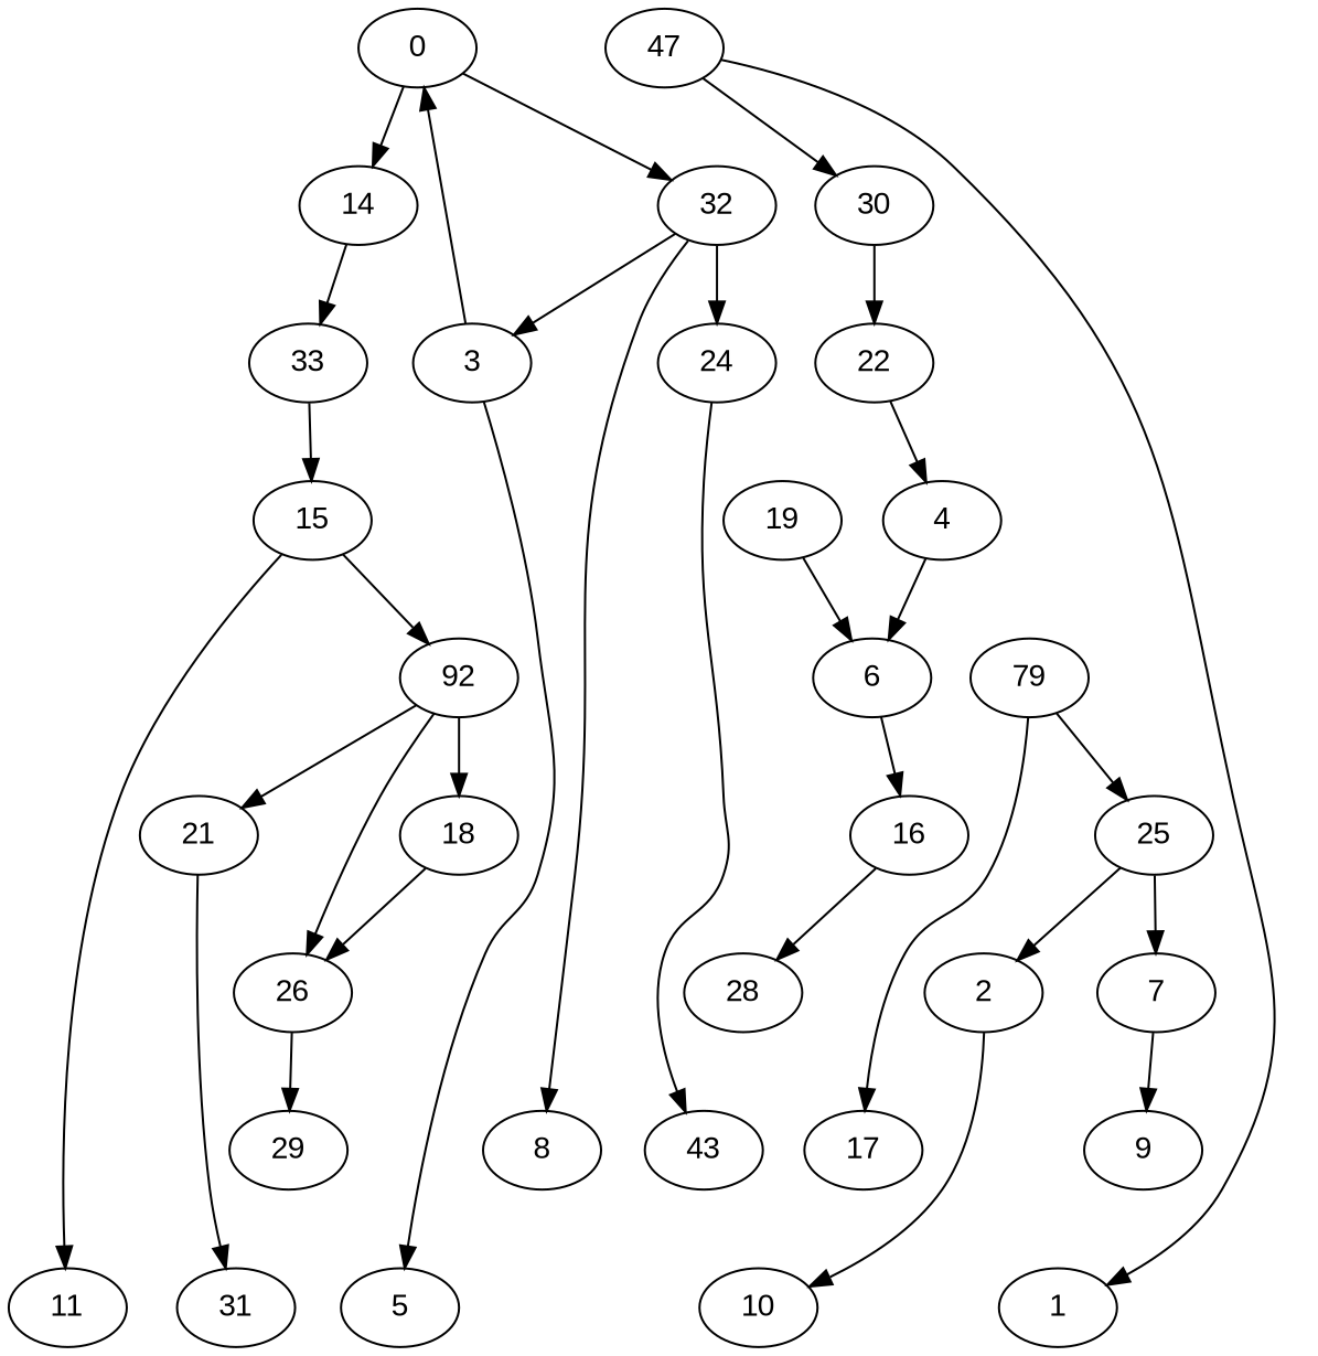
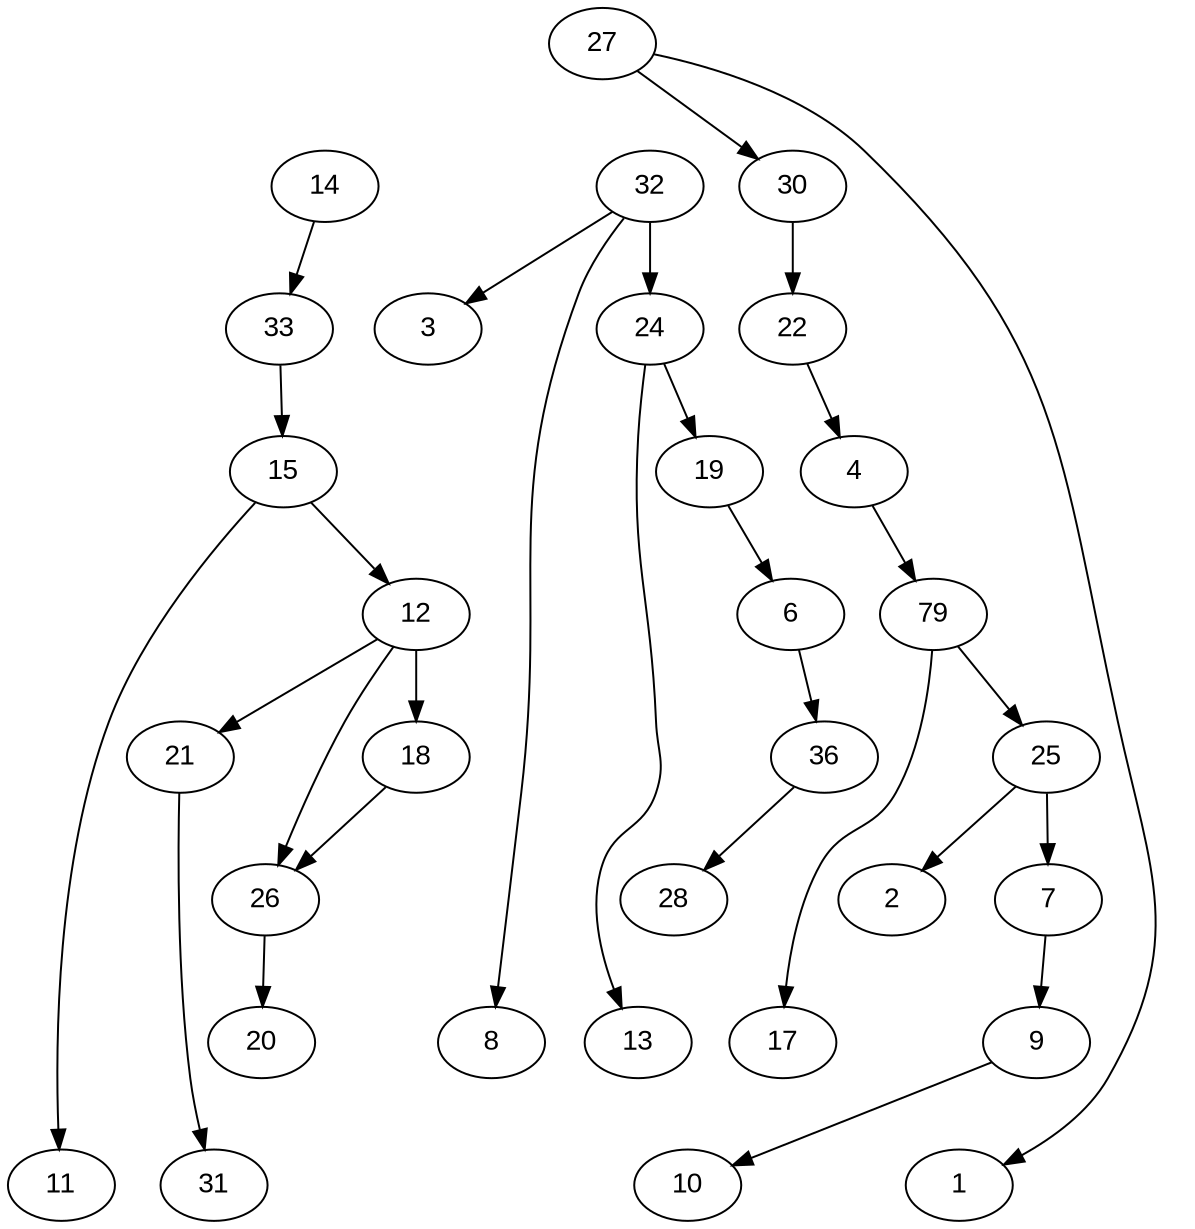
  digraph {
    fontname="Liberation Sans"
    node [fontname="Liberation Sans"]
    edge [fontname="Liberation Sans" weight=0]
-   0
    14
    32
    n4 [label=33]
    3
    24
    8
    2
    10
-   5
    n11 [label=79]
    4
    25
    17
    6
-   16
+   16 [label=36]
    28
    7
    9
-   12 [label=92]
+   12
    18
    21
    26
    31
-   20 [label=29]
+   20
    15
    11
    19
    22
-   13 [label=43]
-   27 [label=47]
+   13
+   27
    1
    30
-   0 -> 14
-   0 -> 32
    14 -> n4
    32 -> 3
    32 -> 24 [weight=1]
    32 -> 8
    n4 -> 15
-   3 -> 0
-   3 -> 5
+   24 -> 19
    24 -> 13
-   2 -> 10
+   9 -> 10
    n11 -> 25
    n11 -> 17
-   4 -> 6 [weight=1]
+   4 -> n11 [weight=1]
    25 -> 2
    25 -> 7
    6 -> 16
    16 -> 28
    7 -> 9
    12 -> 18 [weight=1]
    12 -> 21
    12 -> 26
    18 -> 26
    21 -> 31
    26 -> 20
    15 -> 12
    15 -> 11
    19 -> 6
    22 -> 4
    27 -> 1
    27 -> 30
    30 -> 22
  }
